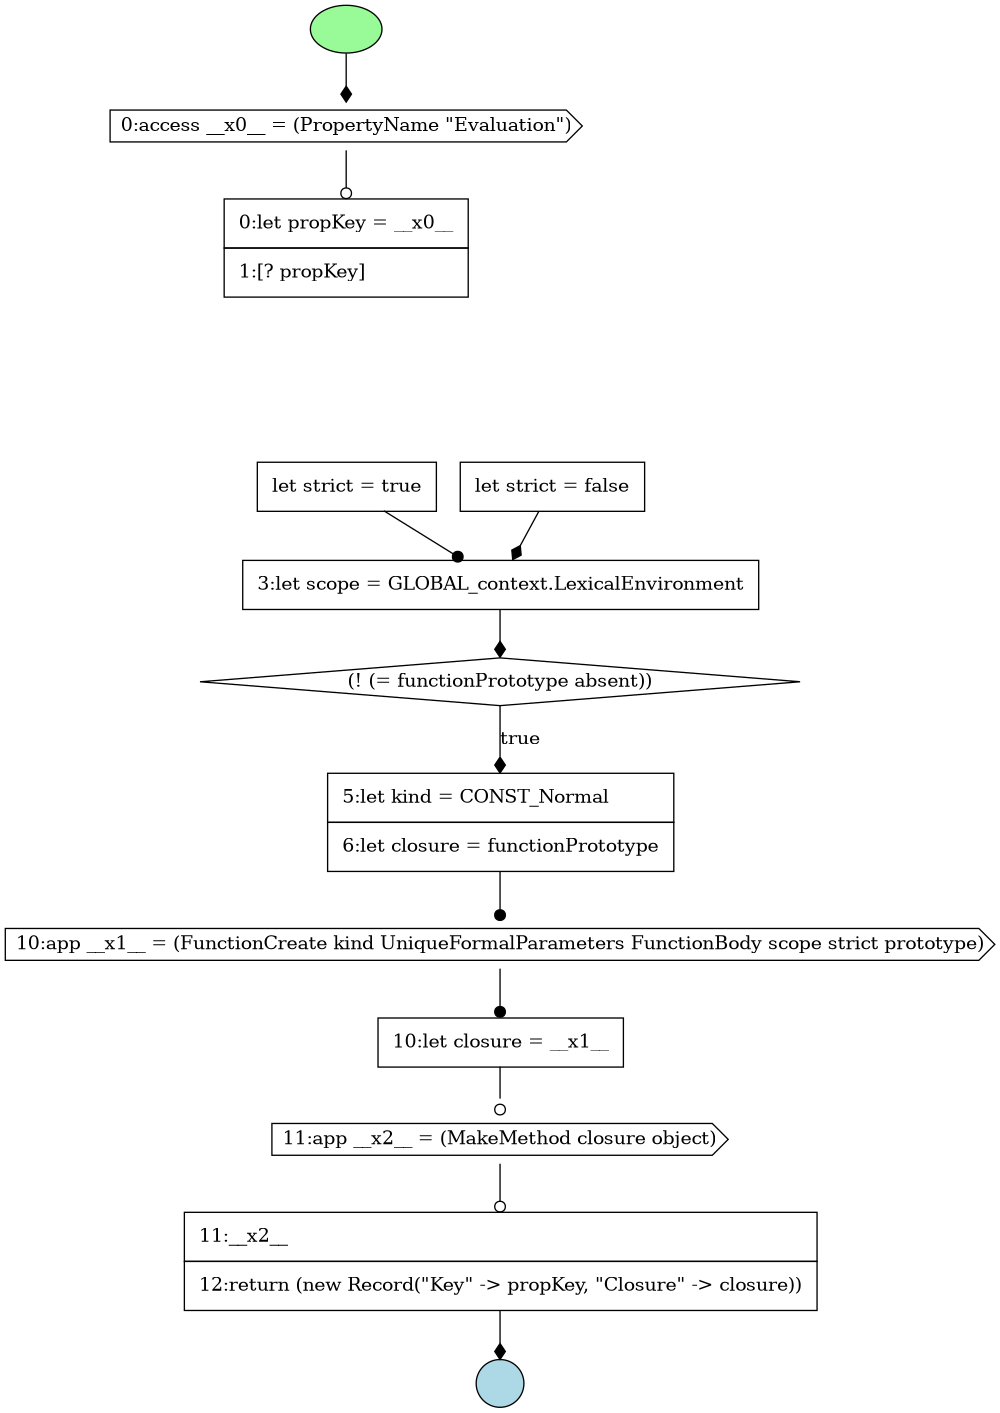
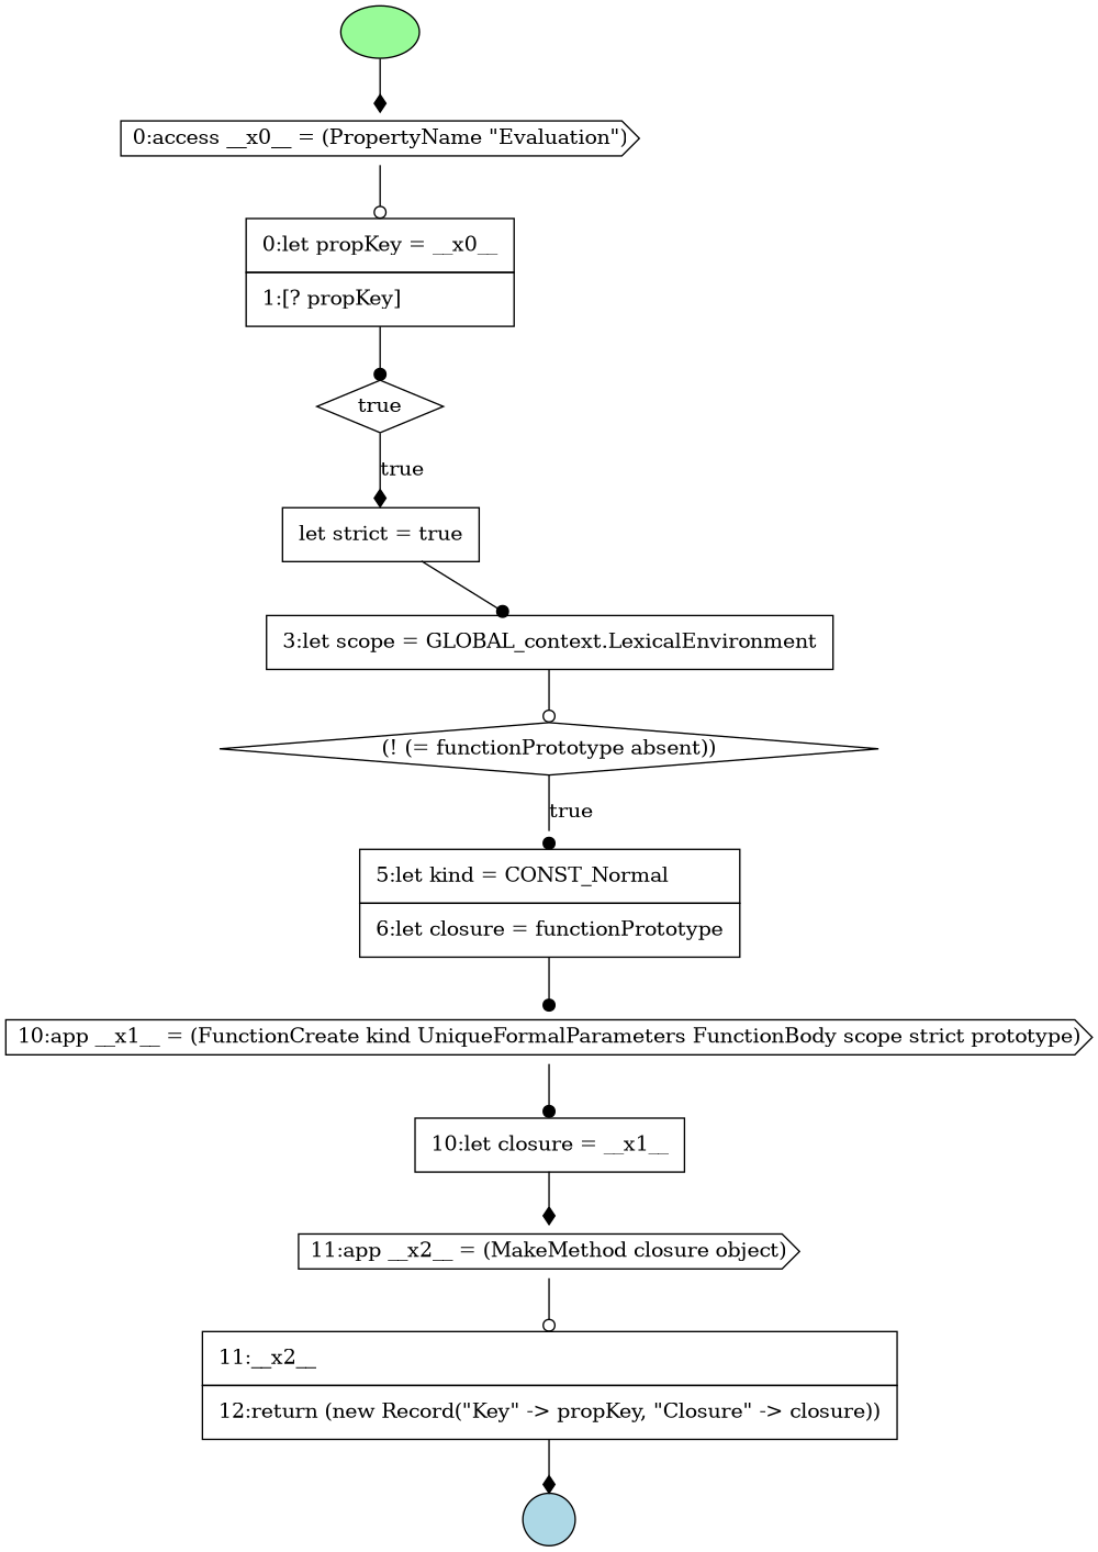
  digraph {
    node [color=black fillcolor=white shape=none style=filled]
    edge [arrowhead=diamond color=black]
    n1 [label=<<font color="black">     <table border="0" cellborder="1" cellspacing="0" cellpadding="10">       <tr><td align="left">10:let closure = __x1__</td></tr>     </table>   </font>> margin=0]
    n2 [label=<<font color="black">11:app __x2__ = (MakeMethod closure object)</font>> shape=cds]
    n3 [label=<<font color="black">     <table border="0" cellborder="1" cellspacing="0" cellpadding="10">       <tr><td align="left">11:__x2__</td></tr>       <tr><td align="left">12:return (new Record(&quot;Key&quot; -&gt; propKey, &quot;Closure&quot; -&gt; closure))</td></tr>     </table>   </font>> margin=0]
    n4 [fillcolor=lightblue label=" " shape=circle]
    n5 [label=<<font color="black">     <table border="0" cellborder="1" cellspacing="0" cellpadding="10">       <tr><td align="left">0:let propKey = __x0__</td></tr>       <tr><td align="left">1:[? propKey]</td></tr>     </table>   </font>> margin=0]
+   n6 [label=<<font color="black">true</font>> shape=diamond]
    n7 [label=<<font color="black">     <table border="0" cellborder="1" cellspacing="0" cellpadding="10">       <tr><td align="left">let strict = true</td></tr>     </table>   </font>> margin=0]
    n8 [label=<<font color="black">(! (= functionPrototype absent))</font>> shape=diamond]
    n9 [label=<<font color="black">     <table border="0" cellborder="1" cellspacing="0" cellpadding="10">       <tr><td align="left">5:let kind = CONST_Normal</td></tr>       <tr><td align="left">6:let closure = functionPrototype</td></tr>     </table>   </font>> margin=0]
    n10 [label=<<font color="black">10:app __x1__ = (FunctionCreate kind UniqueFormalParameters FunctionBody scope strict prototype)</font>> shape=cds]
    n11 [fillcolor=palegreen label=" " shape=ellipse]
    n12 [label=<<font color="black">0:access __x0__ = (PropertyName &quot;Evaluation&quot;)</font>> shape=cds]
    n13 [label=<<font color="black">     <table border="0" cellborder="1" cellspacing="0" cellpadding="10">       <tr><td align="left">3:let scope = GLOBAL_context.LexicalEnvironment</td></tr>     </table>   </font>> margin=0]
-   n14 [label=<<font color="black">     <table border="0" cellborder="1" cellspacing="0" cellpadding="10">       <tr><td align="left">let strict = false</td></tr>     </table>   </font>> margin=0]
-   n1 -> n2 [arrowhead=odot]
+   n1 -> n2
    n2 -> n3 [arrowhead=odot]
    n3 -> n4
+   n5 -> n6 [arrowhead=dot]
+   n6 -> n7 [label=<<font color="black">true</font>>]
    n7 -> n13 [arrowhead=dot]
-   n8 -> n9 [label=<<font color="black">true</font>>]
+   n8 -> n9 [arrowhead=dot label=<<font color="black">true</font>>]
    n9 -> n10 [arrowhead=dot]
    n10 -> n1 [arrowhead=dot]
    n11 -> n12
    n12 -> n5 [arrowhead=odot]
-   n13 -> n8
-   n14 -> n13
+   n13 -> n8 [arrowhead=odot]
  }
